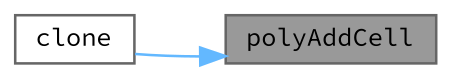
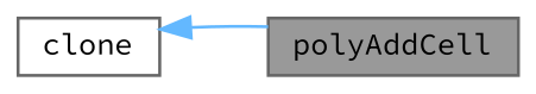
  digraph {
    rankdir=RL
    fontname="Source Code Pro"
    node [fontname="Source Code Pro" fontsize=10 shape=box style=filled]
    n1 [color=gray40 fillcolor=grey60 fontcolor=black height=0.2 label=polyAddCell width=0.4]
    n2 [color=grey40 fillcolor=white height=0.2 label=clone width=0.4]
-   n1 -> n2 [color=steelblue1 dir=back fontname="Source Code Pro" fontsize=10 labelfontname=Helvetica labelfontsize=10 style=solid]
+   n2 -> n1 [color=steelblue1 dir=back fontname="Source Code Pro" fontsize=10 labelfontname=Helvetica labelfontsize=10 style=solid]
  }
